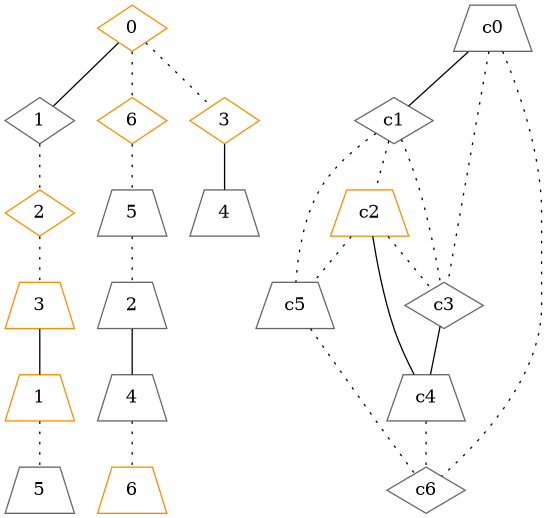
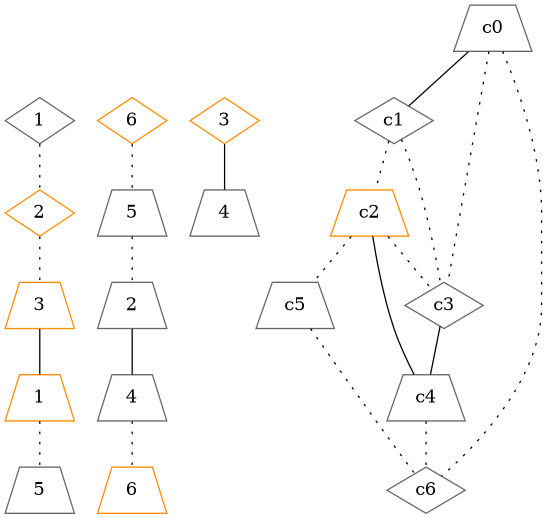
  graph {
    node [color=gray40 shape=trapezium]
    edge [style=dotted]
-   n1 [color=darkorange label=0 shape=diamond]
    n2 [label=1 shape=diamond]
    n3 [color=darkorange label=6 shape=diamond]
    n4 [color=darkorange label=3 shape=diamond]
    n5 [color=darkorange label=2 shape=diamond]
    n6 [label=5]
    n7 [label=4]
    n8 [color=darkorange label=3]
    n9 [color=darkorange label=1]
    n10 [label=5]
    n11 [label=2]
    n12 [label=4]
    n13 [color=darkorange label=6]
    c1 [shape=diamond]
    c0
    c3 [shape=diamond]
    c6 [shape=diamond]
    c2 [color=darkorange]
    c5
    c4
-   n1 -- n2 [style=""]
-   n1 -- n3
-   n1 -- n4
    n2 -- n5
    n3 -- n6
    n4 -- n7 [style=""]
    n5 -- n8
    n6 -- n11
    n8 -- n9 [style=""]
    n9 -- n10
    n11 -- n12 [style=""]
    n12 -- n13
    c1 -- c3
    c1 -- c2
-   c1 -- c5
    c0 -- c1 [style=""]
    c0 -- c3
    c0 -- c6
    c3 -- c4 [style=""]
    c2 -- c3
    c2 -- c5
    c2 -- c4 [style=""]
    c5 -- c6
    c4 -- c6
  }
